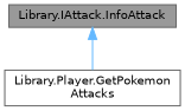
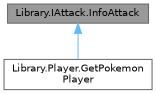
  digraph {
    rankdir=TB
    node [fontname=Helvetica fontsize=10 shape=box style=filled]
    n1 [color=gray40 fillcolor=grey60 fontcolor=black height=0.2 label="Library.IAttack.InfoAttack" width=0.4]
-   n2 [color=grey40 fillcolor=white height=0.2 label="Library.Player.GetPokemon\lAttacks" width=0.4]
+   n2 [color=grey40 fillcolor=white height=0.2 label="Library.Player.GetPokemon\lPlayer" width=0.4]
    n1 -> n2 [color=steelblue1 dir=back fontname=Helvetica fontsize=10 labelfontname=Helvetica labelfontsize=10 style=solid]
  }
